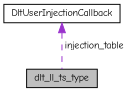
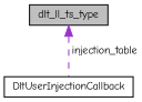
  digraph {
    fontname="Comic Neue"
    node [color=black fontname="Comic Neue" fontsize=10 shape=record style=filled]
    n1 [fillcolor=grey75 fontcolor=black height=0.2 label=dlt_ll_ts_type width=0.4]
    n2 [fillcolor=white height=0.2 label=DltUserInjectionCallback width=0.4]
-   n2 -> n1 [color=darkorchid3 dir=back fontname="Comic Neue" fontsize=10 label=" injection_table" labelfontname=FreeSans labelfontsize=10 style=dashed]
+   n1 -> n2 [color=darkorchid3 dir=back fontname="Comic Neue" fontsize=10 label=" injection_table" labelfontname=FreeSans labelfontsize=10 style=dashed]
  }
